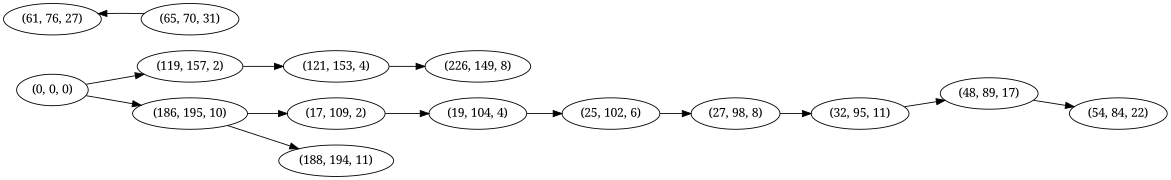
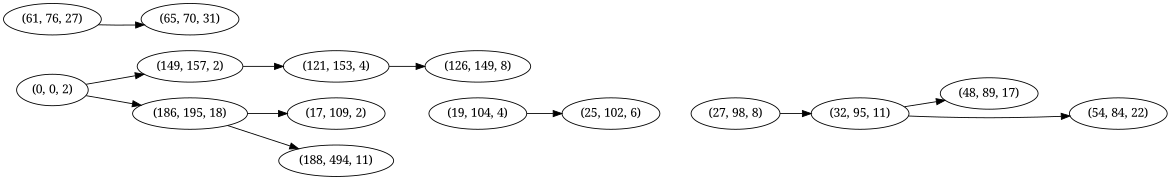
  digraph {
    fontname="Noto Serif"
    rankdir=LR
    node [fontname="Noto Serif"]
    edge [fontname="Noto Serif"]
-   "(0, 0, 0)"
-   "(119, 157, 2)"
-   "(186, 195, 10)"
+   "(0, 0, 0)" [label="(0, 0, 2)"]
+   "(119, 157, 2)" [label="(149, 157, 2)"]
+   "(186, 195, 10)" [label="(186, 195, 18)"]
    "(17, 109, 2)"
    "(19, 104, 4)"
    "(121, 153, 4)"
-   "(188, 194, 11)"
+   "(188, 194, 11)" [label="(188, 494, 11)"]
    "(25, 102, 6)"
    "(27, 98, 8)"
    "(32, 95, 11)"
    "(48, 89, 17)"
    "(54, 84, 22)"
    "(61, 76, 27)"
    "(65, 70, 31)"
-   "(126, 149, 8)" [label="(226, 149, 8)"]
+   "(126, 149, 8)"
    "(0, 0, 0)" -> "(119, 157, 2)"
    "(0, 0, 0)" -> "(186, 195, 10)"
    "(119, 157, 2)" -> "(121, 153, 4)"
    "(186, 195, 10)" -> "(17, 109, 2)"
    "(186, 195, 10)" -> "(188, 194, 11)"
-   "(17, 109, 2)" -> "(19, 104, 4)"
    "(19, 104, 4)" -> "(25, 102, 6)"
    "(121, 153, 4)" -> "(126, 149, 8)"
-   "(25, 102, 6)" -> "(27, 98, 8)"
    "(27, 98, 8)" -> "(32, 95, 11)"
    "(32, 95, 11)" -> "(48, 89, 17)"
-   "(48, 89, 17)" -> "(54, 84, 22)"
-   "(65, 70, 31)" -> "(61, 76, 27)"
+   "(32, 95, 11)" -> "(54, 84, 22)"
+   "(61, 76, 27)" -> "(65, 70, 31)"
  }
